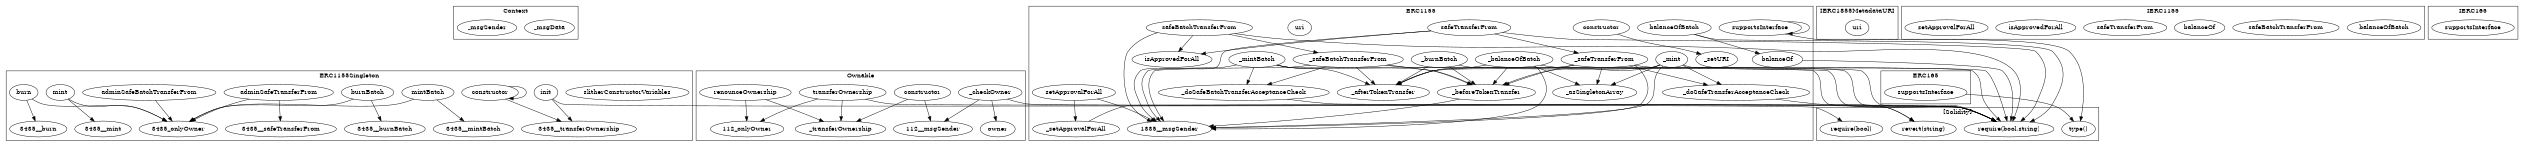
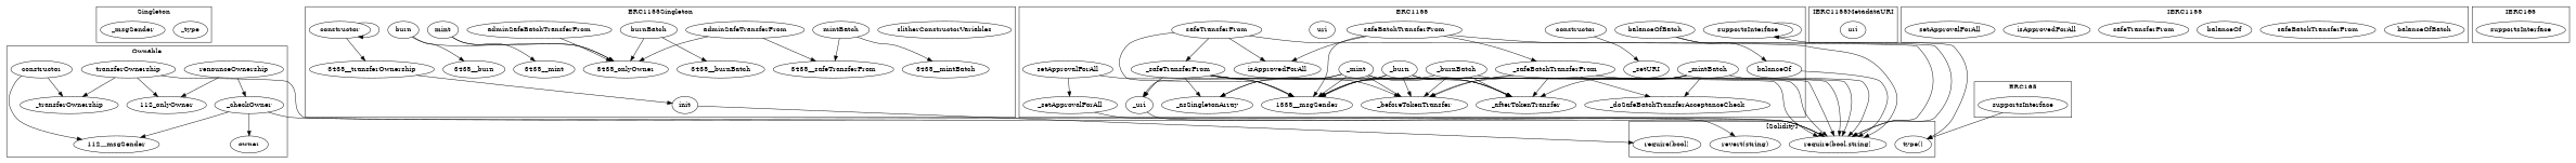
  strict digraph {
-   n1 [label=_msgData]
+   n1 [label=_type]
    n2 [label=_msgSender]
    n3 [label=supportsInterface]
    n4 [label=uri]
    n5 [label=slitherConstructorVariables]
    n6 [label=init]
    "3435__transferOwnership"
    n8 [label=mintBatch]
    "3435_onlyOwner"
    "3435__mintBatch"
    n11 [label=burnBatch]
    "3435__burnBatch"
    n13 [label=adminSafeTransferFrom]
    "3435__safeTransferFrom"
    n15 [label=mint]
    "3435__mint"
    n17 [label=constructor]
    n18 [label=burn]
    "3435__burn"
    n20 [label=adminSafeBatchTransferFrom]
    n21 [label=_transferOwnership]
    n22 [label=renounceOwnership]
    "112_onlyOwner"
    n24 [label=_checkOwner]
    n25 [label=owner]
    "112__msgSender"
    n27 [label=constructor]
    n28 [label=transferOwnership]
    n29 [label=balanceOfBatch]
    n30 [label=safeBatchTransferFrom]
    n31 [label=balanceOf]
    n32 [label=safeTransferFrom]
    n33 [label=isApprovedForAll]
    n34 [label=setApprovalForAll]
    n35 [label=supportsInterface]
    n36 [label=_mintBatch]
    n37 [label=_doSafeBatchTransferAcceptanceCheck]
    n38 [label=_afterTokenTransfer]
    n39 [label=_beforeTokenTransfer]
    "1335__msgSender"
    n41 [label=safeBatchTransferFrom]
    n42 [label=_safeBatchTransferFrom]
    n43 [label=isApprovedForAll]
    n44 [label=_setURI]
    n45 [label=constructor]
    n46 [label=supportsInterface]
    n47 [label=_burnBatch]
    n48 [label=balanceOf]
    n49 [label=safeTransferFrom]
    n50 [label=_safeTransferFrom]
    n51 [label=_mint]
-   n52 [label=_doSafeTransferAcceptanceCheck]
+   n52 [label=_uri]
    n53 [label=_asSingletonArray]
    n54 [label=uri]
    n55 [label=_setApprovalForAll]
    n56 [label=setApprovalForAll]
-   n57 [label=_balanceOfBatch]
+   n57 [label=_burn]
    n58 [label=balanceOfBatch]
    "type()"
    "require(bool)"
    "require(bool,string)"
    "revert(string)"
    subgraph cluster_1 {
-     label=Context
+     label=Singleton
      n1
      n2
    }
    subgraph cluster_2 {
      label=ERC165
      n3
    }
    subgraph cluster_3 {
-     label=IERC1855MetadataURI
+     label=IERC1155MetadataURI
      n4
    }
    subgraph cluster_4 {
      label=ERC1155Singleton
      n5
      n6
      "3435__transferOwnership"
      n8
      "3435_onlyOwner"
      "3435__mintBatch"
      n11
      "3435__burnBatch"
      n13
      "3435__safeTransferFrom"
      n15
      "3435__mint"
      n17
      n18
      "3435__burn"
      n20
    }
    subgraph cluster_5 {
      label=Ownable
      n21
      n22
      "112_onlyOwner"
      n24
      n25
      "112__msgSender"
      n27
      n28
    }
    subgraph cluster_6 {
      label=IERC1155
      n29
      n30
      n31
      n32
      n33
      n34
    }
    subgraph cluster_7 {
      label=IERC165
      n35
    }
    subgraph cluster_8 {
      label=ERC1155
      n36
      n37
      n38
      n39
      "1335__msgSender"
      n41
      n42
      n43
      n44
      n45
      n46
      n47
      n48
      n49
      n50
      n51
      n52
      n53
      n54
      n55
      n56
      n57
      n58
    }
    subgraph cluster_9 {
      label="[Solidity]"
      "type()"
      "require(bool)"
      "require(bool,string)"
      "revert(string)"
    }
    n3 -> "type()"
-   n6 -> "3435__transferOwnership"
+   "3435__transferOwnership" -> n6
    n6 -> "require(bool)"
-   n8 -> "3435_onlyOwner"
+   n8 -> "3435__safeTransferFrom"
    n8 -> "3435__mintBatch"
    n11 -> "3435_onlyOwner"
    n11 -> "3435__burnBatch"
    n13 -> "3435_onlyOwner"
    n13 -> "3435__safeTransferFrom"
    n15 -> "3435_onlyOwner"
    n15 -> "3435__mint"
    n17 -> "3435__transferOwnership"
    n17 -> n17
    n18 -> "3435_onlyOwner"
    n18 -> "3435__burn"
    n20 -> "3435_onlyOwner"
-   n22 -> n21
+   n22 -> n24
    n22 -> "112_onlyOwner"
    n24 -> n25
    n24 -> "112__msgSender"
    n24 -> "require(bool,string)"
    n27 -> n21
    n27 -> "112__msgSender"
    n28 -> n21
    n28 -> "112_onlyOwner"
    n28 -> "require(bool,string)"
    n36 -> n37
    n36 -> n38
    n36 -> n39
    n36 -> "1335__msgSender"
    n36 -> "require(bool,string)"
-   n37 -> "revert(string)"
    n41 -> "1335__msgSender"
    n41 -> n42
    n41 -> n43
    n41 -> "require(bool,string)"
    n42 -> n37
    n42 -> n38
    n42 -> n39
    n42 -> "1335__msgSender"
    n42 -> "require(bool,string)"
    n45 -> n44
    n46 -> n46
    n46 -> "type()"
    n47 -> n38
    n47 -> n39
-   n39 -> "1335__msgSender"
+   n47 -> "1335__msgSender"
    n47 -> "require(bool,string)"
    n48 -> "require(bool,string)"
    n49 -> "1335__msgSender"
    n49 -> n43
    n49 -> n50
    n49 -> "require(bool,string)"
    n50 -> n38
    n50 -> n39
    n50 -> "1335__msgSender"
    n50 -> n52
    n50 -> n53
    n50 -> "require(bool,string)"
    n51 -> n38
    n51 -> n39
    n51 -> "1335__msgSender"
    n51 -> n52
    n51 -> n53
    n51 -> "require(bool,string)"
    n52 -> "revert(string)"
    n55 -> "require(bool,string)"
    n56 -> "1335__msgSender"
    n56 -> n55
    n57 -> n38
    n57 -> n39
    n57 -> "1335__msgSender"
    n57 -> n53
    n57 -> "require(bool,string)"
    n58 -> n48
    n58 -> "require(bool,string)"
  }
